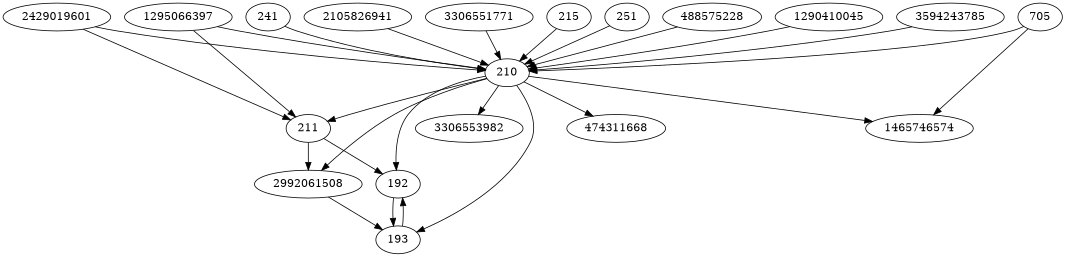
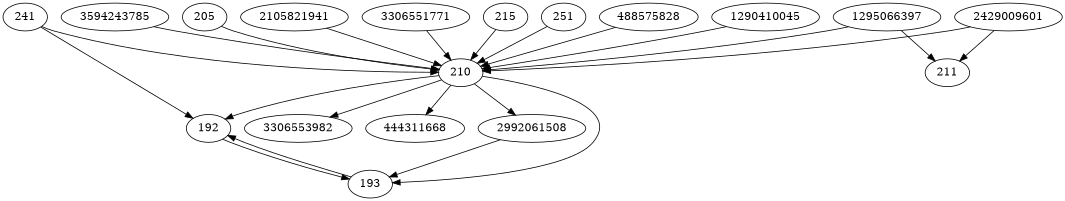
  strict digraph {
    192
    193
-   2429009601 [label=2429019601]
+   2429009601
    210
    211
-   1465746574
    2992061508
    3306553982
-   474311668
+   474311668 [label=444311668]
    3594243785
-   205 [label=705]
+   205
    241
-   2105821941 [label=2105826941]
+   2105821941
    3306551771
    215
    1295066397
    251
-   488575228
+   488575228 [label=488575828]
    1290410045
    192 -> 193
    193 -> 192
    2429009601 -> 210
    2429009601 -> 211
    210 -> 192
    210 -> 193
-   210 -> 211
-   210 -> 1465746574
    210 -> 2992061508
    210 -> 3306553982
    210 -> 474311668
-   211 -> 192
-   211 -> 2992061508
+   241 -> 192
    2992061508 -> 193
    3594243785 -> 210
    205 -> 210
-   205 -> 1465746574
    241 -> 210
    2105821941 -> 210
    3306551771 -> 210
    215 -> 210
    1295066397 -> 210
    1295066397 -> 211
    251 -> 210
    488575228 -> 210
    1290410045 -> 210
  }
